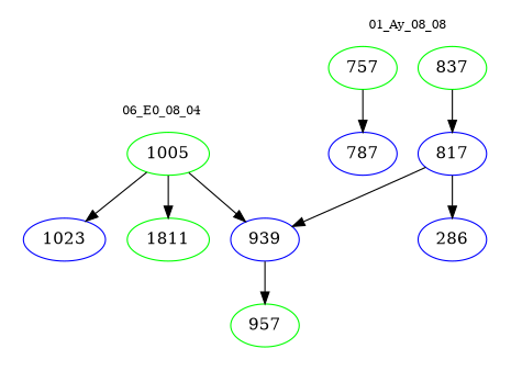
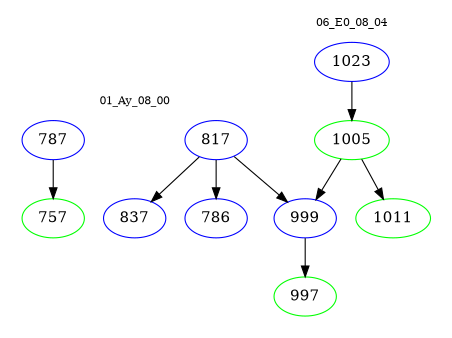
  digraph {
    node [color=blue]
    edge [color=black]
    n1 [label=817]
    n2 [label=787]
-   n3 [color=green label=837]
-   n4 [label=286]
+   n3 [label=837]
+   n4 [label=786]
    n5 [color=green label=757]
    n6 [color=green label=1005]
-   n7 [label=939]
+   n7 [label=999]
    n8 [label=1023]
-   n9 [color=green label=1811]
-   n10 [color=green label=957]
+   n9 [color=green label=1011]
+   n10 [color=green label=997]
    subgraph cluster_1 {
      color=white
      fontsize=10
-     label="01_Ay_08_08"
+     label="01_Ay_08_00"
      n1
      n2
      n3
      n4
      n5
    }
    subgraph cluster_2 {
      color=white
      fontsize=10
      label="06_E0_08_04"
      n6
      n7
      n8
      n9
      n10
    }
-   n3 -> n1
+   n1 -> n3
    n1 -> n4
    n1 -> n7
-   n5 -> n2
+   n2 -> n5
    n6 -> n7
-   n6 -> n8
+   n8 -> n6
    n6 -> n9
    n7 -> n10
  }
